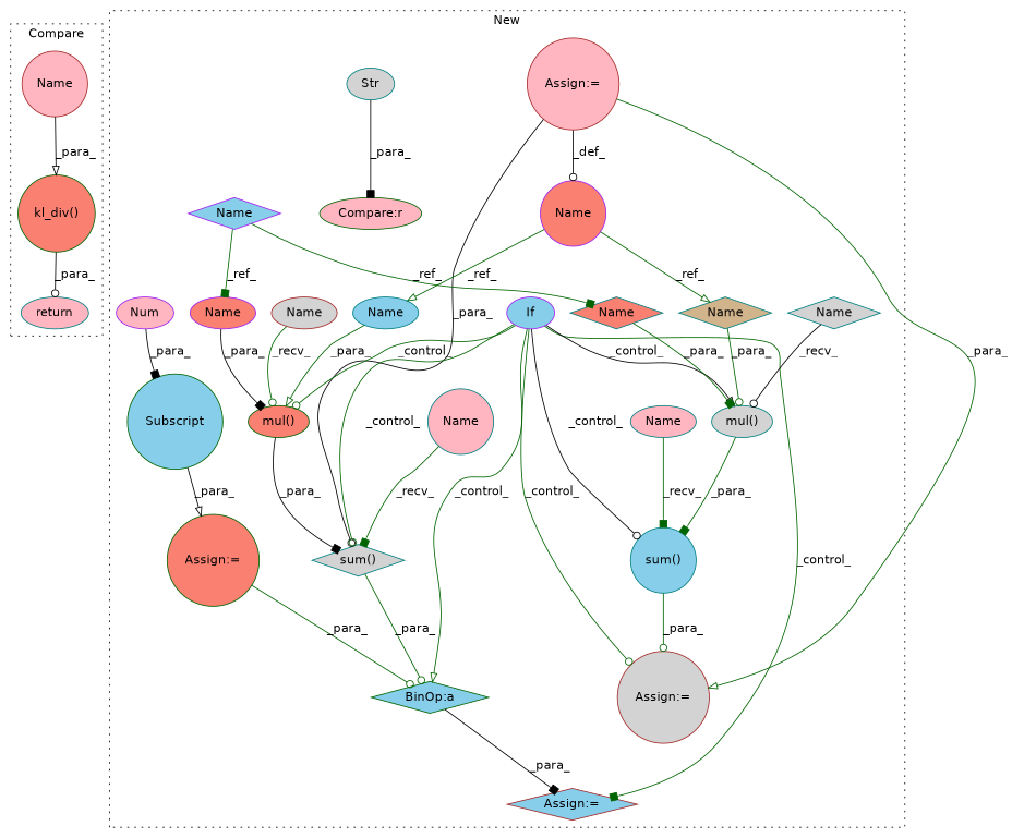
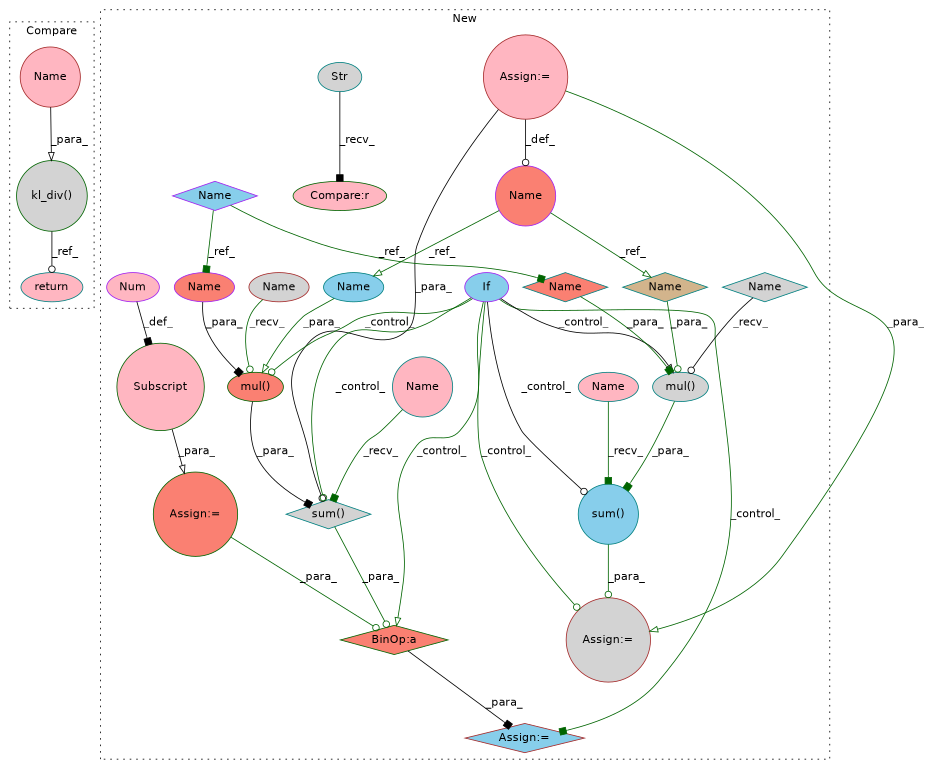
  digraph {
    fontname="DejaVu Sans"
    node [a=87 color=teal fillcolor=lightpink fontname="DejaVu Sans" l=8 shape=ellipse style=filled]
    edge [arrowhead=odot color=darkgreen fontname="DejaVu Sans"]
    n1 [a=93 l=7 label=return s=3370]
-   n2 [a=75 color=darkgreen fillcolor=salmon l="9,22" label="kl_div()" s="3377,3406" shape=circle]
+   n2 [a=75 color=darkgreen fillcolor=lightgrey l="9,22" label="kl_div()" s="3377,3406" shape=circle]
    n3 [color=brown label=Name s=3398 shape=circle]
    n4 [a=75 color=darkgreen fillcolor=salmon l="10,1" label="mul()" s="3504,3532"]
    n5 [a=68 color=brown fillcolor=skyblue l=3 label="Assign:=" s=3491 shape=diamond]
    n6 [a=68 color=brown l=3 label="Assign:=" s=3321 shape=circle]
    n7 [a=75 fillcolor=lightgrey l="10,1" label="sum()" s="3494,3533" shape=diamond]
-   n8 [a=82 color=darkgreen fillcolor=skyblue l=3 label="BinOp:a" s=3534 shape=diamond]
+   n8 [a=82 color=darkgreen fillcolor=salmon l=3 label="BinOp:a" s=3534 shape=diamond]
    n9 [a=75 fillcolor=skyblue l="10,1" label="sum()" s="3576,3615" shape=circle]
    n10 [a=96 color=purple fillcolor=skyblue l=3 label=If s=3451]
    n11 [color=purple fillcolor=salmon label=Name s=3364 shape=circle]
    n12 [a=75 fillcolor=lightgrey l="10,1" label="mul()" s="3586,3614"]
    n13 [a=40 color=darkgreen l=19 label="Compare:r" s=3454]
    n14 [a=66 fillcolor=lightgrey l=6 label=Str s=3467]
    n15 [color=purple fillcolor=skyblue label=Name s=3227 shape=diamond]
    n16 [a=68 color=darkgreen fillcolor=salmon l=3 label="Assign:=" s=3423 shape=circle]
-   n17 [a=63 color=darkgreen fillcolor=skyblue l="16,0" label=Subscript s="3426,0" shape=circle]
+   n17 [a=63 color=darkgreen l="16,0" label=Subscript s="3426,0" shape=circle]
    n18 [a=76 color=purple l=1 label=Num s=3440]
    n19 [a=68 color=brown fillcolor=lightgrey l=3 label="Assign:=" s=3573 shape=circle]
    n20 [fillcolor=salmon label=Name s=3606 shape=diamond]
    n21 [color=purple fillcolor=salmon label=Name s=3524]
    n22 [fillcolor=tan label=Name s=3596 shape=diamond]
    n23 [fillcolor=skyblue label=Name s=3514]
    n24 [l=5 label=Name s=3576]
    n25 [l=5 label=Name s=3494 shape=circle]
    n26 [fillcolor=lightgrey l=5 label=Name s=3586 shape=diamond]
    n27 [color=brown fillcolor=lightgrey l=5 label=Name s=3504]
    subgraph cluster_1 {
      label=Compare
      style=dotted
      n1
      n2
      n3
    }
    subgraph cluster_2 {
      label=New
      style=dotted
      n4
      n5
      n6
      n7
      n8
      n9
      n10
      n11
      n12
      n13
      n14
      n15
      n16
      n17
      n18
      n19
      n20
      n21
      n22
      n23
      n24
      n25
      n26
      n27
    }
-   n2 -> n1 [color=black label=_para_]
+   n2 -> n1 [color=black label=_ref_]
    n3 -> n2 [arrowhead=onormal color=black label=_para_]
    n4 -> n7 [arrowhead=box color=black label=_para_]
    n6 -> n7 [color=black label=_para_]
    n6 -> n11 [color=black label=_def_]
    n6 -> n19 [arrowhead=onormal label=_para_]
    n7 -> n8 [label=_para_]
    n8 -> n5 [arrowhead=box color=black label=_para_]
    n9 -> n19 [label=_para_]
    n10 -> n4 [label=_control_]
    n10 -> n5 [arrowhead=box label=_control_]
    n10 -> n7 [label=_control_]
    n10 -> n8 [arrowhead=onormal label=_control_]
    n10 -> n9 [color=black label=_control_]
    n10 -> n12 [arrowhead=onormal color=black label=_control_]
    n10 -> n19 [label=_control_]
    n11 -> n22 [arrowhead=onormal label=_ref_]
    n11 -> n23 [arrowhead=onormal label=_ref_]
    n12 -> n9 [arrowhead=box label=_para_]
-   n14 -> n13 [arrowhead=box color=black label=_para_]
+   n14 -> n13 [arrowhead=box color=black label=_recv_]
    n15 -> n20 [arrowhead=box label=_ref_]
    n15 -> n21 [arrowhead=box label=_ref_]
    n16 -> n8 [label=_para_]
    n17 -> n16 [arrowhead=onormal color=black label=_para_]
-   n18 -> n17 [arrowhead=box color=black label=_para_]
+   n18 -> n17 [arrowhead=box color=black label=_def_]
    n20 -> n12 [arrowhead=box label=_para_]
    n21 -> n4 [arrowhead=box color=black label=_para_]
    n22 -> n12 [label=_para_]
    n23 -> n4 [arrowhead=onormal label=_para_]
    n24 -> n9 [arrowhead=box label=_recv_]
    n25 -> n7 [arrowhead=box label=_recv_]
    n26 -> n12 [color=black label=_recv_]
    n27 -> n4 [label=_recv_]
  }
